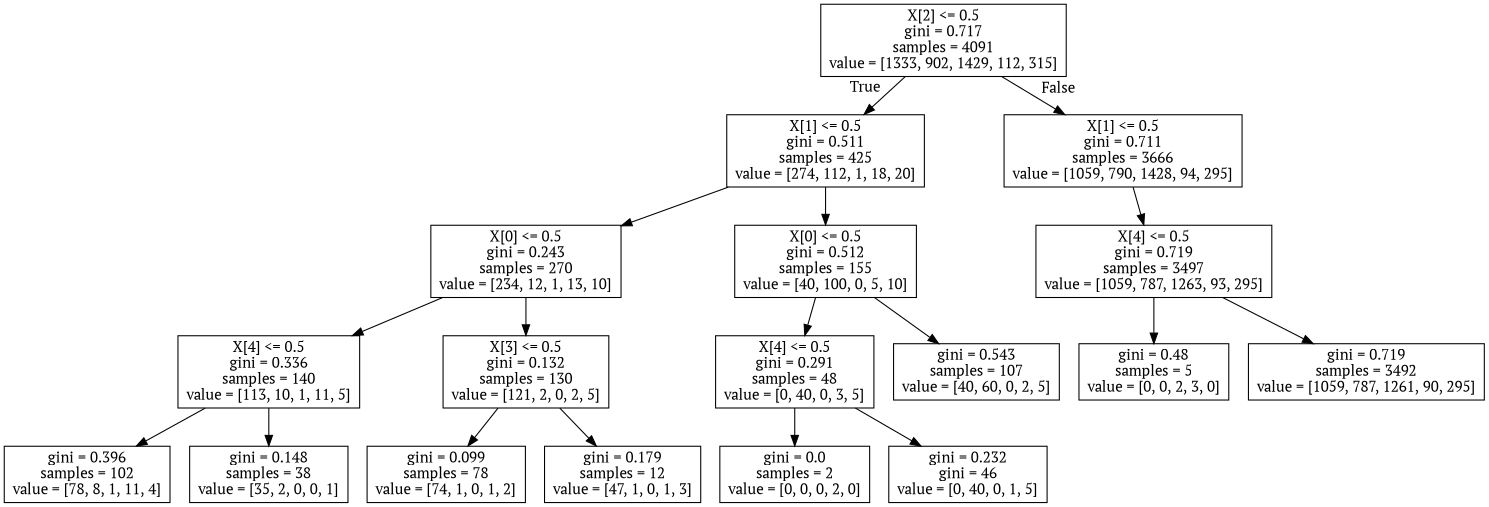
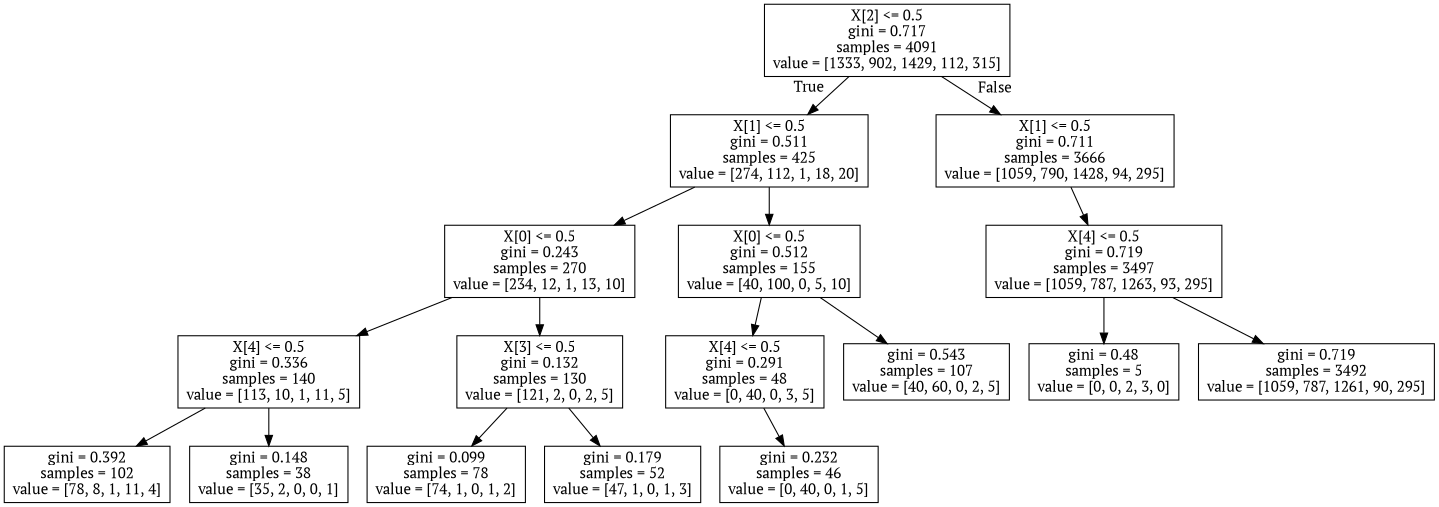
  digraph {
    fontname="PT Serif"
    node [fontname="PT Serif" shape=box]
    edge [fontname="PT Serif"]
    n1 [label="X[2] <= 0.5\ngini = 0.717\nsamples = 4091\nvalue = [1333, 902, 1429, 112, 315]"]
    n2 [label="X[1] <= 0.5\ngini = 0.511\nsamples = 425\nvalue = [274, 112, 1, 18, 20]"]
    n3 [label="X[1] <= 0.5\ngini = 0.711\nsamples = 3666\nvalue = [1059, 790, 1428, 94, 295]"]
    n4 [label="X[0] <= 0.5\ngini = 0.243\nsamples = 270\nvalue = [234, 12, 1, 13, 10]"]
    n5 [label="X[0] <= 0.5\ngini = 0.512\nsamples = 155\nvalue = [40, 100, 0, 5, 10]"]
    n6 [label="X[4] <= 0.5\ngini = 0.719\nsamples = 3497\nvalue = [1059, 787, 1263, 93, 295]"]
    n7 [label="X[4] <= 0.5\ngini = 0.336\nsamples = 140\nvalue = [113, 10, 1, 11, 5]"]
    n8 [label="X[3] <= 0.5\ngini = 0.132\nsamples = 130\nvalue = [121, 2, 0, 2, 5]"]
    n9 [label="X[4] <= 0.5\ngini = 0.291\nsamples = 48\nvalue = [0, 40, 0, 3, 5]"]
    n10 [label="gini = 0.543\nsamples = 107\nvalue = [40, 60, 0, 2, 5]"]
-   n11 [label="gini = 0.396\nsamples = 102\nvalue = [78, 8, 1, 11, 4]"]
+   n11 [label="gini = 0.392\nsamples = 102\nvalue = [78, 8, 1, 11, 4]"]
    n12 [label="gini = 0.148\nsamples = 38\nvalue = [35, 2, 0, 0, 1]"]
    n13 [label="gini = 0.099\nsamples = 78\nvalue = [74, 1, 0, 1, 2]"]
-   n14 [label="gini = 0.179\nsamples = 12\nvalue = [47, 1, 0, 1, 3]"]
-   n15 [label="gini = 0.0\nsamples = 2\nvalue = [0, 0, 0, 2, 0]"]
-   n16 [label="gini = 0.232\ngini = 46\nvalue = [0, 40, 0, 1, 5]"]
+   n14 [label="gini = 0.179\nsamples = 52\nvalue = [47, 1, 0, 1, 3]"]
+   n16 [label="gini = 0.232\nsamples = 46\nvalue = [0, 40, 0, 1, 5]"]
    n17 [label="gini = 0.48\nsamples = 5\nvalue = [0, 0, 2, 3, 0]"]
    n18 [label="gini = 0.719\nsamples = 3492\nvalue = [1059, 787, 1261, 90, 295]"]
    n1 -> n2 [headlabel=True labelangle=45 labeldistance=2.5]
    n1 -> n3 [headlabel=False labelangle=-45 labeldistance=2.5]
    n2 -> n4
    n2 -> n5
    n3 -> n6
    n4 -> n7
    n4 -> n8
    n5 -> n9
    n5 -> n10
    n6 -> n17
    n6 -> n18
    n7 -> n11
    n7 -> n12
    n8 -> n13
    n8 -> n14
-   n9 -> n15
    n9 -> n16
  }
